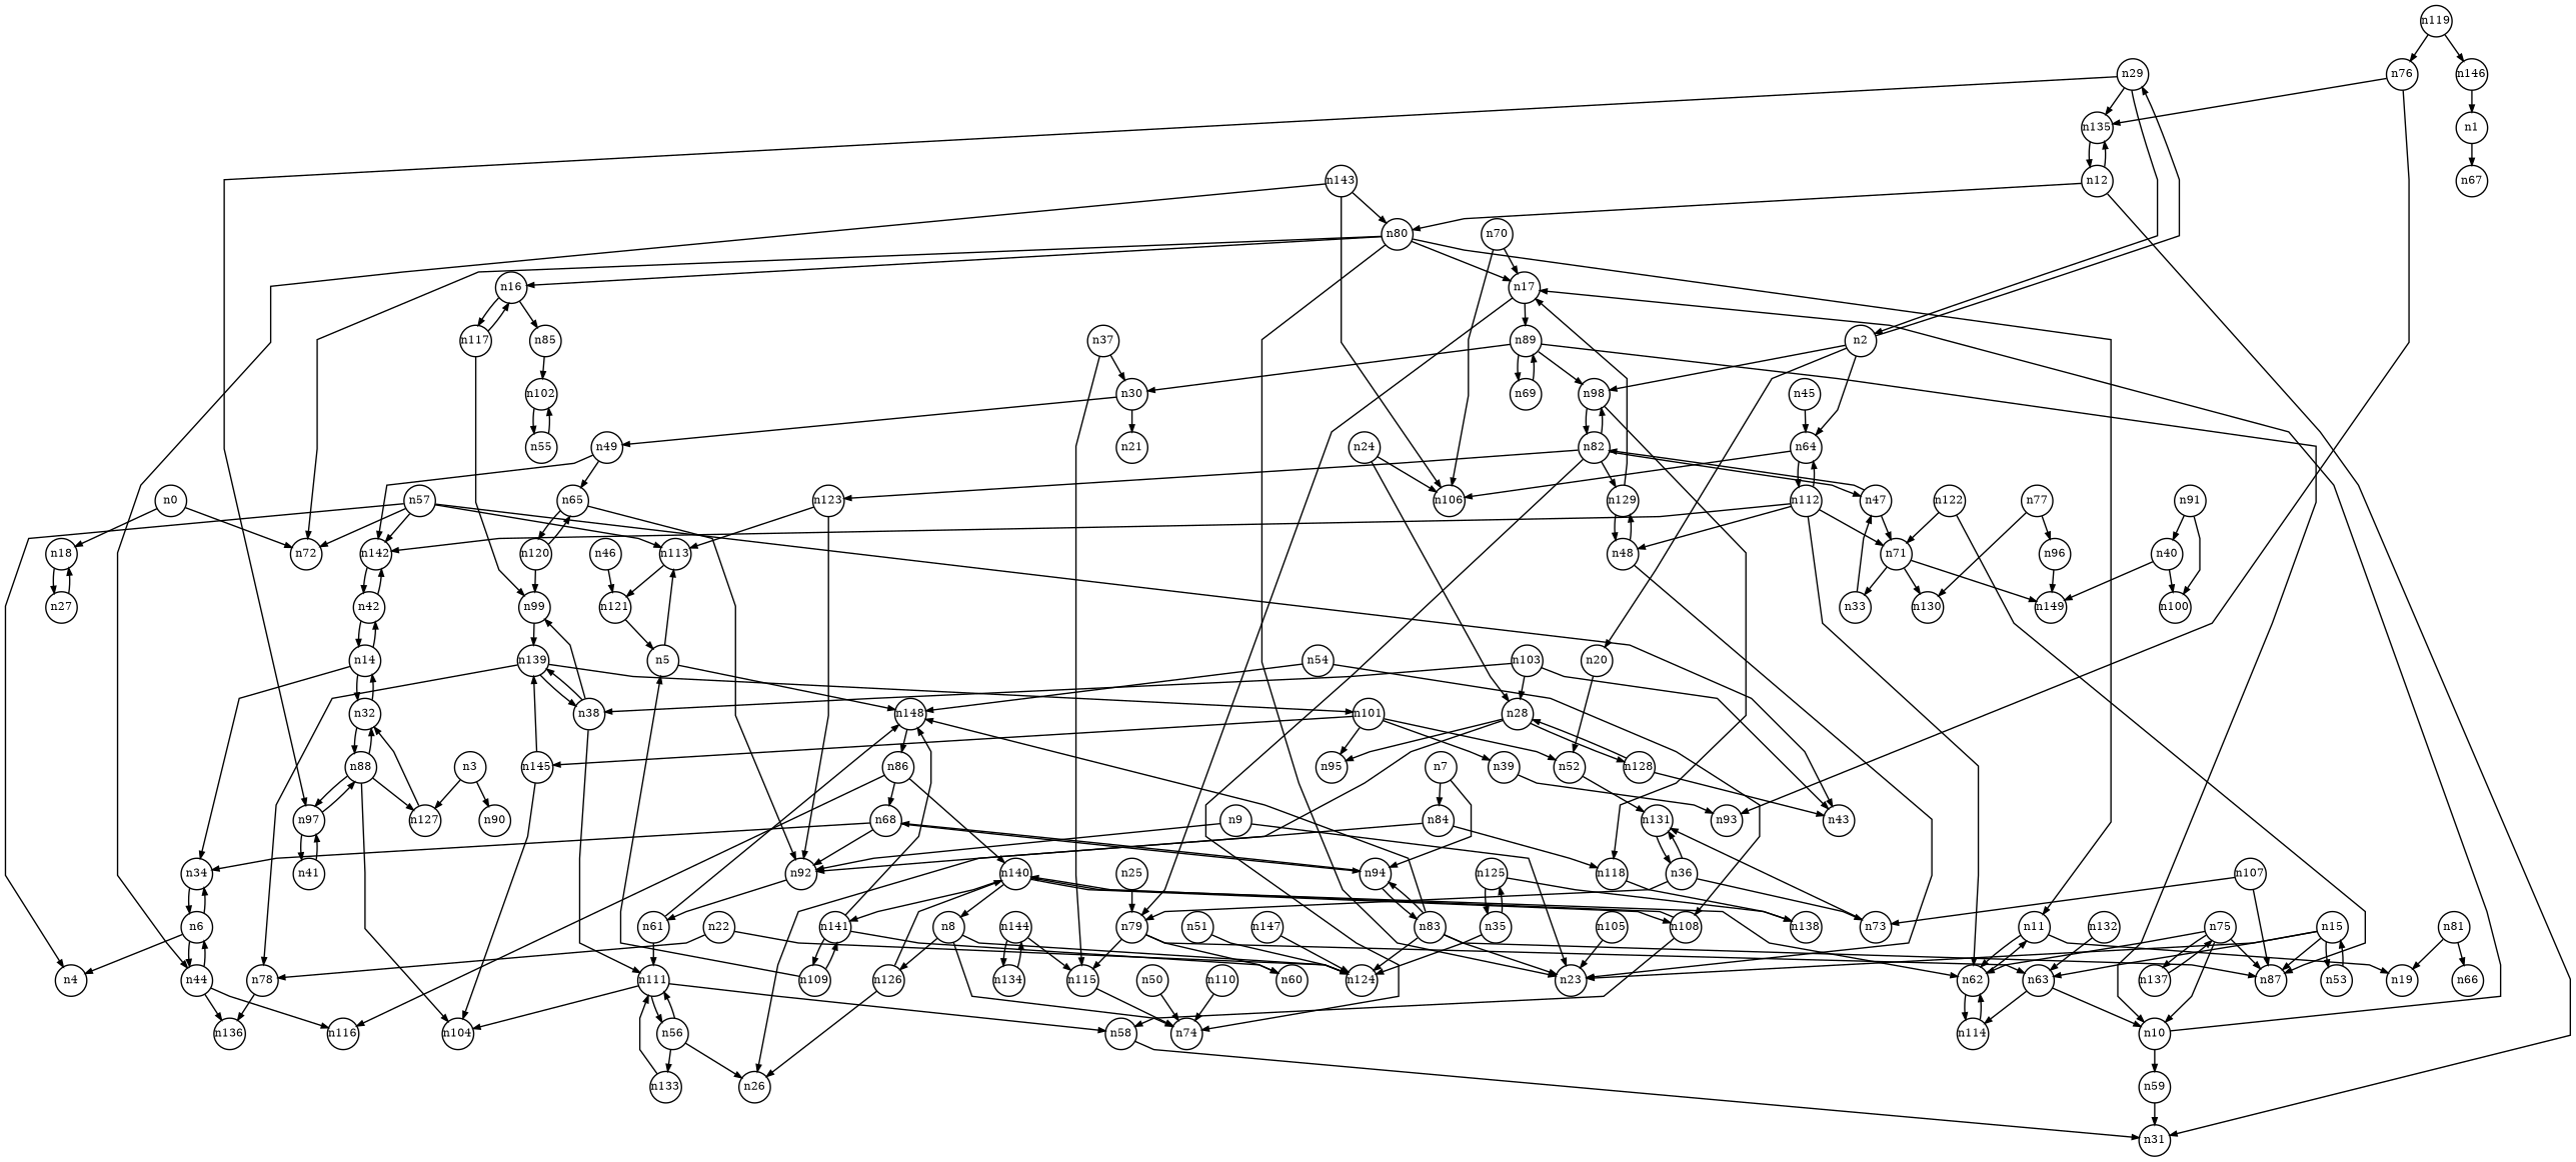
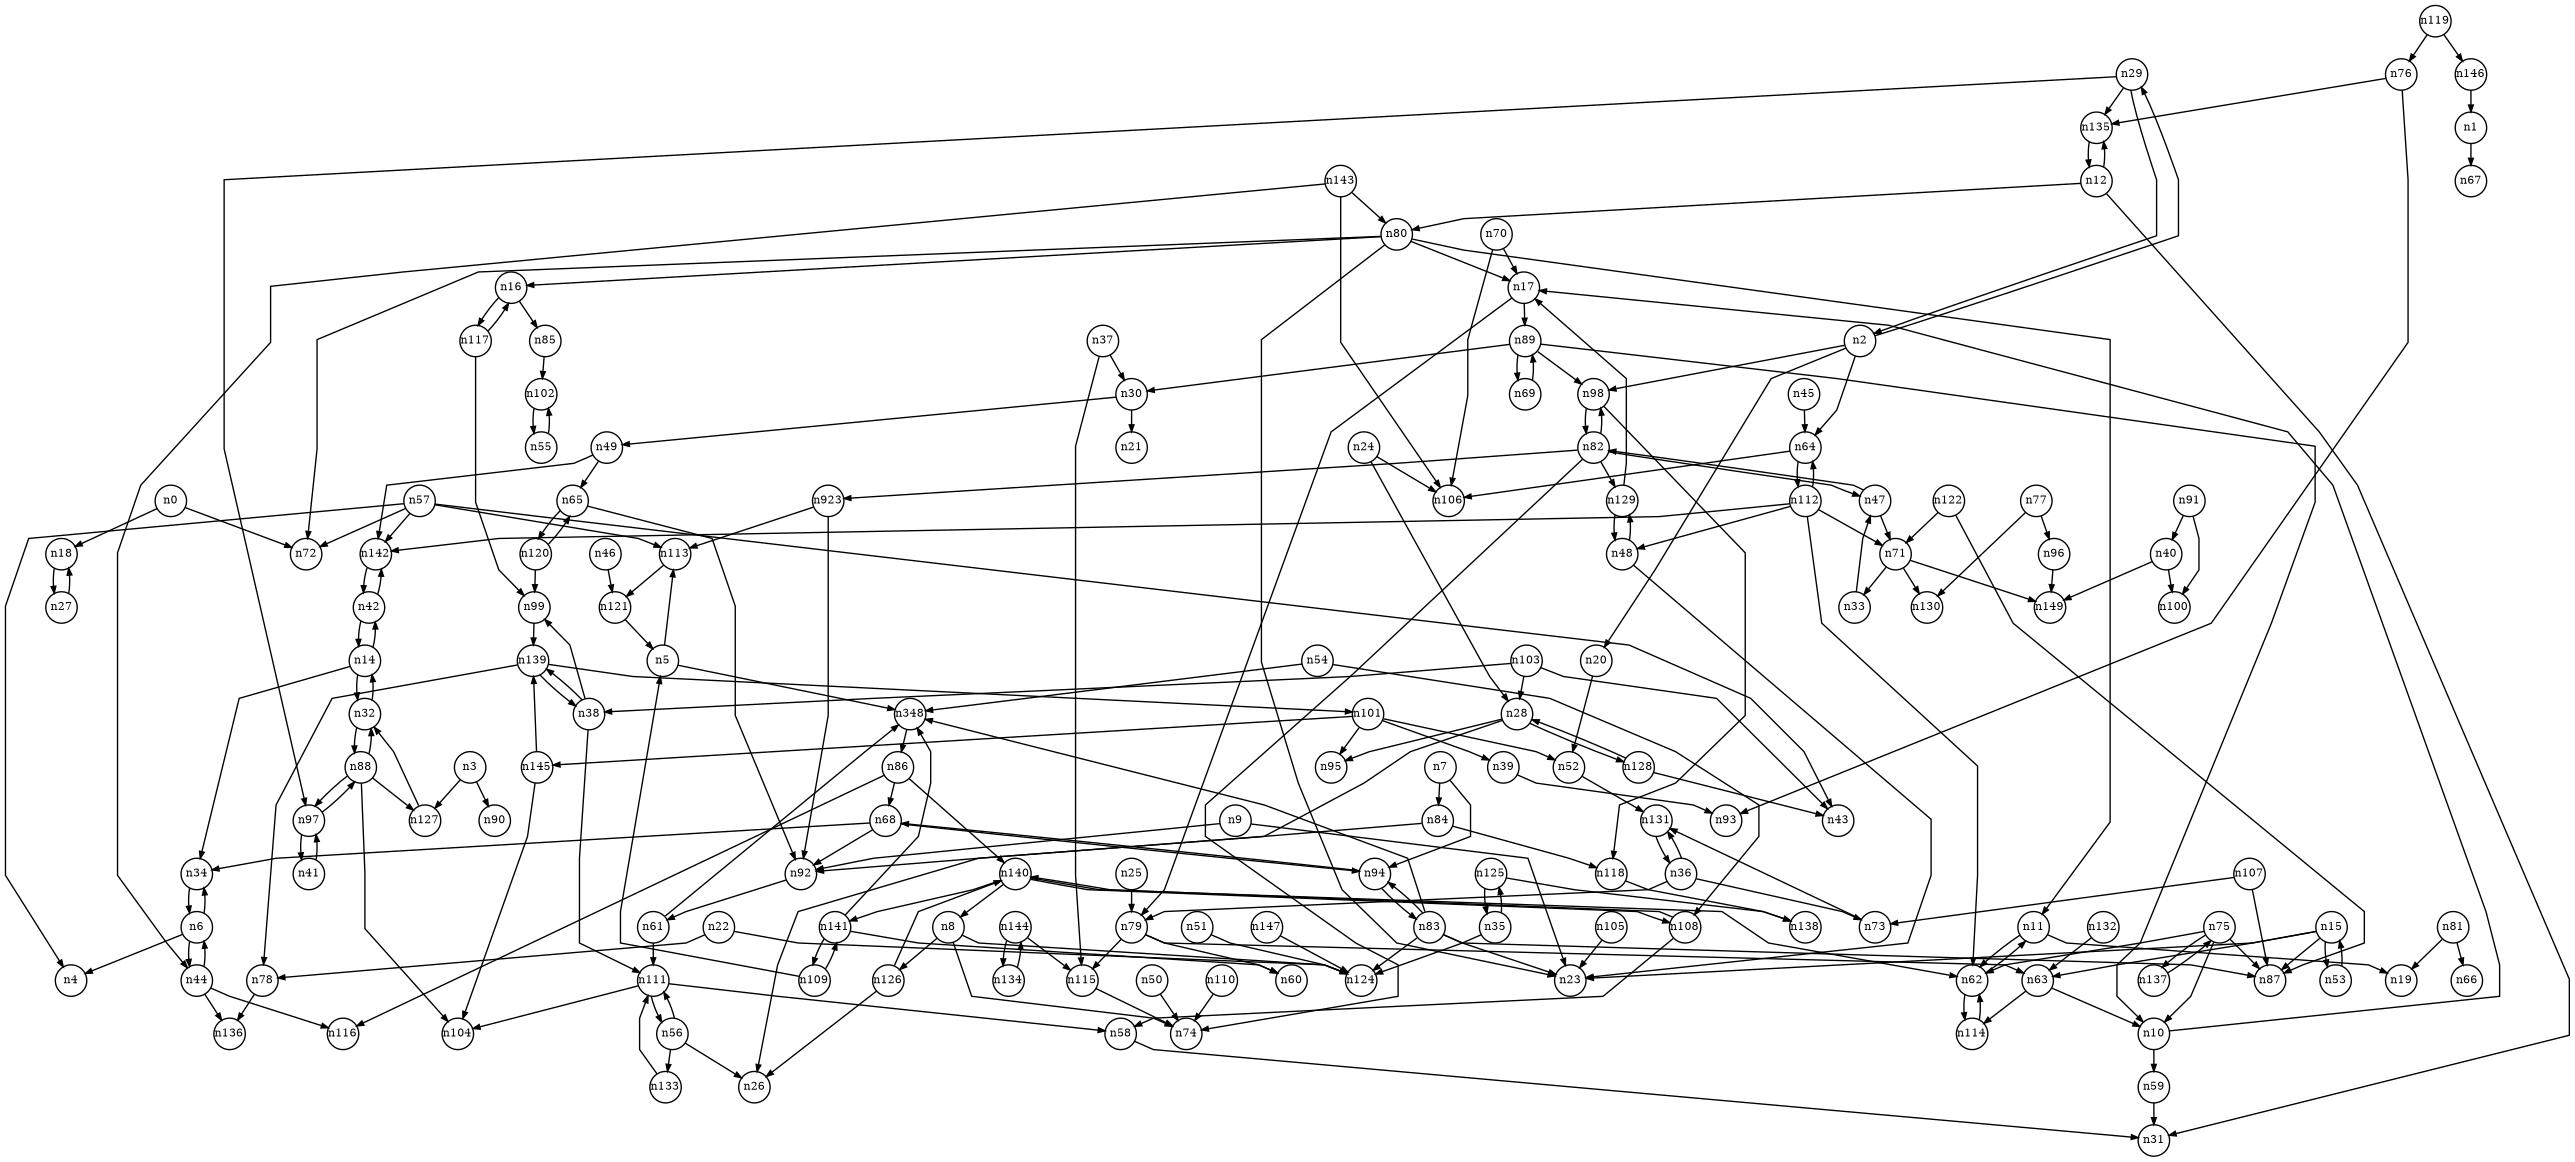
  digraph {
    fontsize=8
    nodesep=0.22
    nodesize=0.32
    ranksep=0.22
    splines=polyline
    node [fixedsize=shape fontsize=8 shape=circle]
    edge [arrowsize=0.5]
    n18 [width=0.32]
    n27 [width=0.32]
    n0 [width=0.32]
    n72 [width=0.32]
    n1 [width=0.32]
    n67 [width=0.32]
    n20 [width=0.32]
    n52 [width=0.32]
    n131 [width=0.32]
    n2 [width=0.32]
    n29 [width=0.32]
    n64 [width=0.32]
    n98 [width=0.32]
    n97 [width=0.32]
    n135 [width=0.32]
    n106 [width=0.32]
    n112 [width=0.32]
    n118 [width=0.32]
    n82 [width=0.32]
    n41 [width=0.32]
    n88 [width=0.32]
    n12 [width=0.32]
    n62 [width=0.32]
    n142 [width=0.32]
    n71 [width=0.32]
    n48 [width=0.32]
    n138 [width=0.32]
    n74 [width=0.32]
    n47 [width=0.32]
    n129 [width=0.32]
-   n123 [width=0.32]
+   n123 [width=0.32 label=n923]
    n127 [width=0.32]
    n32 [width=0.32]
    n104 [width=0.32]
    n31 [width=0.32]
    n80 [width=0.32]
    n11 [width=0.32]
    n114 [width=0.32]
    n42 [width=0.32]
    n149 [width=0.32]
    n33 [width=0.32]
    n130 [width=0.32]
    n23 [width=0.32]
    n17 [width=0.32]
    n113 [width=0.32]
    n92 [width=0.32]
    n3 [width=0.32]
    n90 [width=0.32]
    n14 [width=0.32]
    n34 [width=0.32]
    n121 [width=0.32]
    n5 [width=0.32]
-   n148 [width=0.32]
+   n148 [width=0.32 label=n348]
    n86 [width=0.32]
    n116 [width=0.32]
    n68 [width=0.32]
    n140 [width=0.32]
    n94 [width=0.32]
    n8 [width=0.32]
    n108 [width=0.32]
    n141 [width=0.32]
    n6 [width=0.32]
    n4 [width=0.32]
    n44 [width=0.32]
    n136 [width=0.32]
    n84 [width=0.32]
    n61 [width=0.32]
    n111 [width=0.32]
    n7 [width=0.32]
    n83 [width=0.32]
    n124 [width=0.32]
    n87 [width=0.32]
    n126 [width=0.32]
    n26 [width=0.32]
    n58 [width=0.32]
    n60 [width=0.32]
    n109 [width=0.32]
    n9 [width=0.32]
    n56 [width=0.32]
    n79 [width=0.32]
    n89 [width=0.32]
    n63 [width=0.32]
    n115 [width=0.32]
    n10 [width=0.32]
    n30 [width=0.32]
    n69 [width=0.32]
    n59 [width=0.32]
    n21 [width=0.32]
    n49 [width=0.32]
    n19 [width=0.32]
    n16 [width=0.32]
    n85 [width=0.32]
    n117 [width=0.32]
    n102 [width=0.32]
    n99 [width=0.32]
    n15 [width=0.32]
    n53 [width=0.32]
    n55 [width=0.32]
    n139 [width=0.32]
    n78 [width=0.32]
    n22 [width=0.32]
    n28 [width=0.32]
    n95 [width=0.32]
    n128 [width=0.32]
    n43 [width=0.32]
    n24 [width=0.32]
    n25 [width=0.32]
    n65 [width=0.32]
    n120 [width=0.32]
    n35 [width=0.32]
    n125 [width=0.32]
    n73 [width=0.32]
    n36 [width=0.32]
    n37 [width=0.32]
    n38 [width=0.32]
    n101 [width=0.32]
    n39 [width=0.32]
    n145 [width=0.32]
    n133 [width=0.32]
    n93 [width=0.32]
    n40 [width=0.32]
    n100 [width=0.32]
    n45 [width=0.32]
    n46 [width=0.32]
    n50 [width=0.32]
    n51 [width=0.32]
    n54 [width=0.32]
    n57 [width=0.32]
    n70 [width=0.32]
    n75 [width=0.32]
    n137 [width=0.32]
    n76 [width=0.32]
    n96 [width=0.32]
    n77 [width=0.32]
    n81 [width=0.32]
    n66 [width=0.32]
    n91 [width=0.32]
    n103 [width=0.32]
    n105 [width=0.32]
    n107 [width=0.32]
    n110 [width=0.32]
    n119 [width=0.32]
    n146 [width=0.32]
    n122 [width=0.32]
    n132 [width=0.32]
    n144 [width=0.32]
    n134 [width=0.32]
    n143 [width=0.32]
    n147 [width=0.32]
    n18 -> n27
    n27 -> n18
    n0 -> n18
    n0 -> n72
    n1 -> n67
    n20 -> n52
    n52 -> n131
    n131 -> n36
    n2 -> n20
    n2 -> n29
    n2 -> n64
    n2 -> n98
    n29 -> n2
    n29 -> n97
    n29 -> n135
    n64 -> n106
    n64 -> n112
    n98 -> n118
    n98 -> n82
    n97 -> n41
    n97 -> n88
    n135 -> n12
    n112 -> n64
    n112 -> n62
    n112 -> n142
    n112 -> n71
    n112 -> n48
    n118 -> n138
    n82 -> n98
    n82 -> n74
    n82 -> n47
    n82 -> n129
    n82 -> n123
    n41 -> n97
    n88 -> n97
    n88 -> n127
    n88 -> n32
    n88 -> n104
    n12 -> n135
    n12 -> n31
    n12 -> n80
    n62 -> n11
    n62 -> n114
    n142 -> n42
    n71 -> n149
    n71 -> n33
    n71 -> n130
    n48 -> n129
    n48 -> n23
    n47 -> n82
    n47 -> n71
    n129 -> n48
    n129 -> n17
    n123 -> n113
    n123 -> n92
    n127 -> n32
    n32 -> n88
    n32 -> n14
    n80 -> n72
    n80 -> n11
    n80 -> n23
    n80 -> n17
    n80 -> n16
    n11 -> n62
    n11 -> n19
    n114 -> n62
    n42 -> n142
    n42 -> n14
    n33 -> n47
    n17 -> n79
    n17 -> n89
    n113 -> n121
    n92 -> n61
    n3 -> n127
    n3 -> n90
    n14 -> n32
    n14 -> n42
    n14 -> n34
    n34 -> n6
    n121 -> n5
    n5 -> n113
    n5 -> n148
    n148 -> n86
    n86 -> n116
    n86 -> n68
    n86 -> n140
    n68 -> n92
    n68 -> n34
    n68 -> n94
    n140 -> n62
    n140 -> n8
    n140 -> n108
    n140 -> n141
    n94 -> n68
    n94 -> n83
    n8 -> n74
    n8 -> n124
    n8 -> n126
    n108 -> n140
    n108 -> n58
    n141 -> n148
    n141 -> n60
    n141 -> n109
    n6 -> n34
    n6 -> n4
    n6 -> n44
    n44 -> n116
    n44 -> n6
    n44 -> n136
    n84 -> n118
    n84 -> n92
    n61 -> n148
    n61 -> n111
    n111 -> n104
    n111 -> n58
    n111 -> n56
    n7 -> n94
    n7 -> n84
    n83 -> n23
    n83 -> n148
    n83 -> n94
    n83 -> n124
    n83 -> n87
    n126 -> n140
    n126 -> n26
    n58 -> n31
    n109 -> n5
    n109 -> n141
    n9 -> n23
    n9 -> n92
    n56 -> n111
    n56 -> n26
    n56 -> n133
    n79 -> n60
    n79 -> n63
    n79 -> n115
    n89 -> n98
    n89 -> n10
    n89 -> n30
    n89 -> n69
    n63 -> n114
    n63 -> n10
    n115 -> n74
    n10 -> n17
    n10 -> n59
    n30 -> n21
    n30 -> n49
    n69 -> n89
    n59 -> n31
    n49 -> n142
    n49 -> n65
    n16 -> n85
    n16 -> n117
    n85 -> n102
    n117 -> n16
    n117 -> n99
    n102 -> n55
    n99 -> n139
    n15 -> n23
    n15 -> n87
    n15 -> n63
    n15 -> n53
    n53 -> n15
    n55 -> n102
    n139 -> n78
    n139 -> n38
    n139 -> n101
    n78 -> n136
    n22 -> n124
    n22 -> n78
    n28 -> n26
    n28 -> n95
    n28 -> n128
    n128 -> n28
    n128 -> n43
    n24 -> n106
    n24 -> n28
    n25 -> n79
    n65 -> n92
    n65 -> n120
    n120 -> n99
    n120 -> n65
    n35 -> n124
    n35 -> n125
    n125 -> n138
    n125 -> n35
    n73 -> n131
    n36 -> n131
    n36 -> n79
    n36 -> n73
    n37 -> n115
    n37 -> n30
    n38 -> n111
    n38 -> n99
    n38 -> n139
    n101 -> n52
    n101 -> n95
    n101 -> n39
    n101 -> n145
    n39 -> n93
    n145 -> n104
    n145 -> n139
    n133 -> n111
    n40 -> n149
    n40 -> n100
    n45 -> n64
    n46 -> n121
    n50 -> n74
    n51 -> n124
    n54 -> n148
    n54 -> n108
    n57 -> n72
    n57 -> n142
    n57 -> n113
    n57 -> n4
    n57 -> n43
    n70 -> n106
    n70 -> n17
    n75 -> n62
    n75 -> n87
    n75 -> n10
    n75 -> n137
    n137 -> n75
    n76 -> n135
    n76 -> n93
    n96 -> n149
    n77 -> n130
    n77 -> n96
    n81 -> n19
    n81 -> n66
    n91 -> n40
    n91 -> n100
    n103 -> n28
    n103 -> n43
    n103 -> n38
    n105 -> n23
    n107 -> n87
    n107 -> n73
    n110 -> n74
    n119 -> n76
    n119 -> n146
    n146 -> n1
    n122 -> n71
    n122 -> n87
    n132 -> n63
    n144 -> n115
    n144 -> n134
    n134 -> n144
    n143 -> n106
    n143 -> n80
    n143 -> n44
    n147 -> n124
  }
